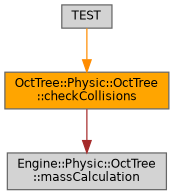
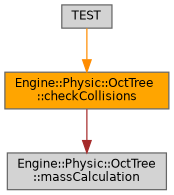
  digraph {
    rankdir=TB
    node [color=grey40 fillcolor=lightgrey fontname=Helvetica fontsize=10 shape=box style=filled]
    edge [fontname=Helvetica fontsize=10 labelfontname=Helvetica labelfontsize=10 style=solid]
    n1 [color=gray40 fontcolor=black height=0.2 label=TEST width=0.4]
-   n2 [fillcolor=orange height=0.2 label="OctTree::Physic::OctTree\l::checkCollisions" width=0.4]
+   n2 [fillcolor=orange height=0.2 label="Engine::Physic::OctTree\l::checkCollisions" width=0.4]
    n3 [height=0.2 label="Engine::Physic::OctTree\l::massCalculation" width=0.4]
    n1 -> n2 [color=darkorange]
    n2 -> n3 [color=brown]
  }
